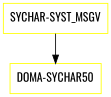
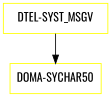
  digraph {
    fontname=Oswald
    node [color=yellow shape=box fontname=Oswald]
-   "DTEL-SYST_MSGV" [label="SYCHAR-SYST_MSGV"]
+   "DTEL-SYST_MSGV"
    "DOMA-SYCHAR50"
    "DTEL-SYST_MSGV" -> "DOMA-SYCHAR50" [fontname=Oswald]
  }
